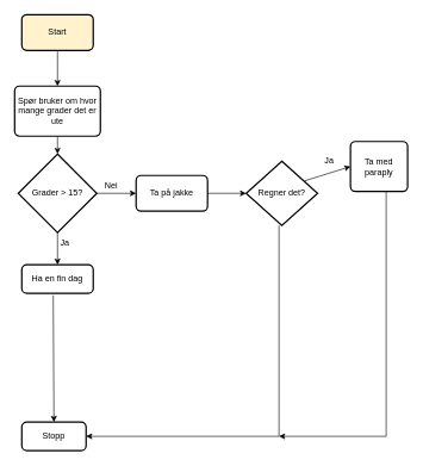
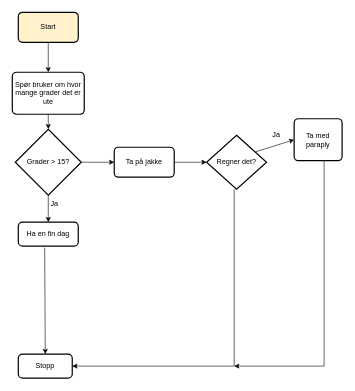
  <mxCell id="0" />
  <mxCell id="1" parent="0" />
  <mxCell id="2" value="Start" style="rounded=1;whiteSpace=wrap;html=1;absoluteArcSize=1;arcSize=14;strokeWidth=2;fillColor=#fff2cc;" vertex="1" parent="1"><mxGeometry x="30" y="20" width="100" height="50" as="geometry" /></mxCell>
  <mxCell id="3" value="Spør bruker om hvor mange grader det er ute" style="rounded=1;whiteSpace=wrap;html=1;absoluteArcSize=1;arcSize=14;strokeWidth=2;" vertex="1" parent="1"><mxGeometry x="20" y="120" width="120" height="70" as="geometry" /></mxCell>
  <mxCell id="4" value="Grader &amp;gt; 15?" style="strokeWidth=2;html=1;shape=mxgraph.flowchart.decision;whiteSpace=wrap;" vertex="1" parent="1"><mxGeometry x="25" y="215" width="110" height="110" as="geometry" /></mxCell>
  <mxCell id="5" value="Ta på jakke" style="rounded=1;whiteSpace=wrap;html=1;absoluteArcSize=1;arcSize=14;strokeWidth=2;" vertex="1" parent="1"><mxGeometry x="190" y="245" width="100" height="50" as="geometry" /></mxCell>
  <mxCell id="6" value="Ha en fin dag" style="rounded=1;whiteSpace=wrap;html=1;absoluteArcSize=1;arcSize=14;strokeWidth=2;" vertex="1" parent="1"><mxGeometry x="30" y="370" width="100" height="40" as="geometry" /></mxCell>
  <mxCell id="7" value="" style="endArrow=classic;html=1;rounded=0;exitX=0.5;exitY=1;exitDx=0;exitDy=0;entryX=0.5;entryY=0;entryDx=0;entryDy=0;" edge="1" parent="1" source="2" target="3"><mxGeometry width="50" height="50" relative="1" as="geometry"><mxPoint x="320" y="290" as="sourcePoint" /><mxPoint x="370" y="240" as="targetPoint" /></mxGeometry></mxCell>
  <mxCell id="8" value="" style="endArrow=classic;html=1;rounded=0;entryX=0.5;entryY=0;entryDx=0;entryDy=0;entryPerimeter=0;" edge="1" parent="1" source="3" target="4"><mxGeometry width="50" height="50" relative="1" as="geometry"><mxPoint x="320" y="290" as="sourcePoint" /><mxPoint x="370" y="240" as="targetPoint" /></mxGeometry></mxCell>
  <mxCell id="9" value="" style="endArrow=classic;html=1;rounded=0;entryX=0;entryY=0.5;entryDx=0;entryDy=0;" edge="1" parent="1" source="4" target="5"><mxGeometry width="50" height="50" relative="1" as="geometry"><mxPoint x="320" y="290" as="sourcePoint" /><mxPoint x="370" y="240" as="targetPoint" /></mxGeometry></mxCell>
  <mxCell id="10" value="" style="endArrow=classic;html=1;rounded=0;exitX=0.5;exitY=1;exitDx=0;exitDy=0;exitPerimeter=0;entryX=0.5;entryY=0;entryDx=0;entryDy=0;" edge="1" parent="1" source="4" target="6"><mxGeometry width="50" height="50" relative="1" as="geometry"><mxPoint x="320" y="290" as="sourcePoint" /><mxPoint x="370" y="240" as="targetPoint" /></mxGeometry></mxCell>
- <mxCell id="11" value="Nei" style="text;html=1;align=center;verticalAlign=middle;resizable=0;points=[];autosize=1;strokeColor=none;fillColor=none;" vertex="1" parent="1"><mxGeometry x="135" y="245" width="40" height="30" as="geometry" /></mxCell>
  <mxCell id="12" value="Ja" style="text;html=1;align=center;verticalAlign=middle;resizable=0;points=[];autosize=1;strokeColor=none;fillColor=none;" vertex="1" parent="1"><mxGeometry x="70" y="325" width="40" height="30" as="geometry" /></mxCell>
  <mxCell id="13" style="edgeStyle=orthogonalEdgeStyle;rounded=0;orthogonalLoop=1;jettySize=auto;html=1;entryX=1;entryY=0.5;entryDx=0;entryDy=0;" edge="1" parent="1" source="14" target="20"><mxGeometry relative="1" as="geometry"><Array as="points"><mxPoint x="390" y="610" /></Array></mxGeometry></mxCell>
  <mxCell id="14" value="Regner det?" style="strokeWidth=2;html=1;shape=mxgraph.flowchart.decision;whiteSpace=wrap;" vertex="1" parent="1"><mxGeometry x="344" y="225" width="100" height="90" as="geometry" /></mxCell>
  <mxCell id="15" style="edgeStyle=orthogonalEdgeStyle;rounded=0;orthogonalLoop=1;jettySize=auto;html=1;" edge="1" parent="1" source="16"><mxGeometry relative="1" as="geometry"><mxPoint x="390" y="610" as="targetPoint" /><Array as="points"><mxPoint x="540" y="610" /></Array></mxGeometry></mxCell>
  <mxCell id="16" value="Ta med paraply" style="rounded=1;whiteSpace=wrap;html=1;absoluteArcSize=1;arcSize=14;strokeWidth=2;" vertex="1" parent="1"><mxGeometry x="490" y="197.5" width="80" height="70" as="geometry" /></mxCell>
  <mxCell id="17" value="" style="endArrow=classic;html=1;rounded=0;entryX=0;entryY=0.5;entryDx=0;entryDy=0;exitX=0.82;exitY=0.306;exitDx=0;exitDy=0;exitPerimeter=0;" edge="1" parent="1" source="14" target="16"><mxGeometry width="50" height="50" relative="1" as="geometry"><mxPoint x="320" y="290" as="sourcePoint" /><mxPoint x="520" y="273" as="targetPoint" /></mxGeometry></mxCell>
  <mxCell id="18" value="" style="endArrow=classic;html=1;rounded=0;exitX=1;exitY=0.5;exitDx=0;exitDy=0;entryX=0;entryY=0.5;entryDx=0;entryDy=0;entryPerimeter=0;" edge="1" parent="1" source="5" target="14"><mxGeometry width="50" height="50" relative="1" as="geometry"><mxPoint x="320" y="290" as="sourcePoint" /><mxPoint x="370" y="240" as="targetPoint" /></mxGeometry></mxCell>
  <mxCell id="19" value="Ja" style="text;html=1;align=center;verticalAlign=middle;resizable=0;points=[];autosize=1;strokeColor=none;fillColor=none;" vertex="1" parent="1"><mxGeometry x="440" y="210" width="40" height="30" as="geometry" /></mxCell>
  <mxCell id="20" value="Stopp" style="rounded=1;whiteSpace=wrap;html=1;absoluteArcSize=1;arcSize=14;strokeWidth=2;" vertex="1" parent="1"><mxGeometry x="30" y="590" width="90" height="40" as="geometry" /></mxCell>
  <mxCell id="21" value="" style="endArrow=classic;html=1;rounded=0;exitX=0.44;exitY=1.063;exitDx=0;exitDy=0;exitPerimeter=0;entryX=0.5;entryY=0;entryDx=0;entryDy=0;" edge="1" parent="1" source="6" target="20"><mxGeometry width="50" height="50" relative="1" as="geometry"><mxPoint x="320" y="430" as="sourcePoint" /><mxPoint x="370" y="380" as="targetPoint" /></mxGeometry></mxCell>
